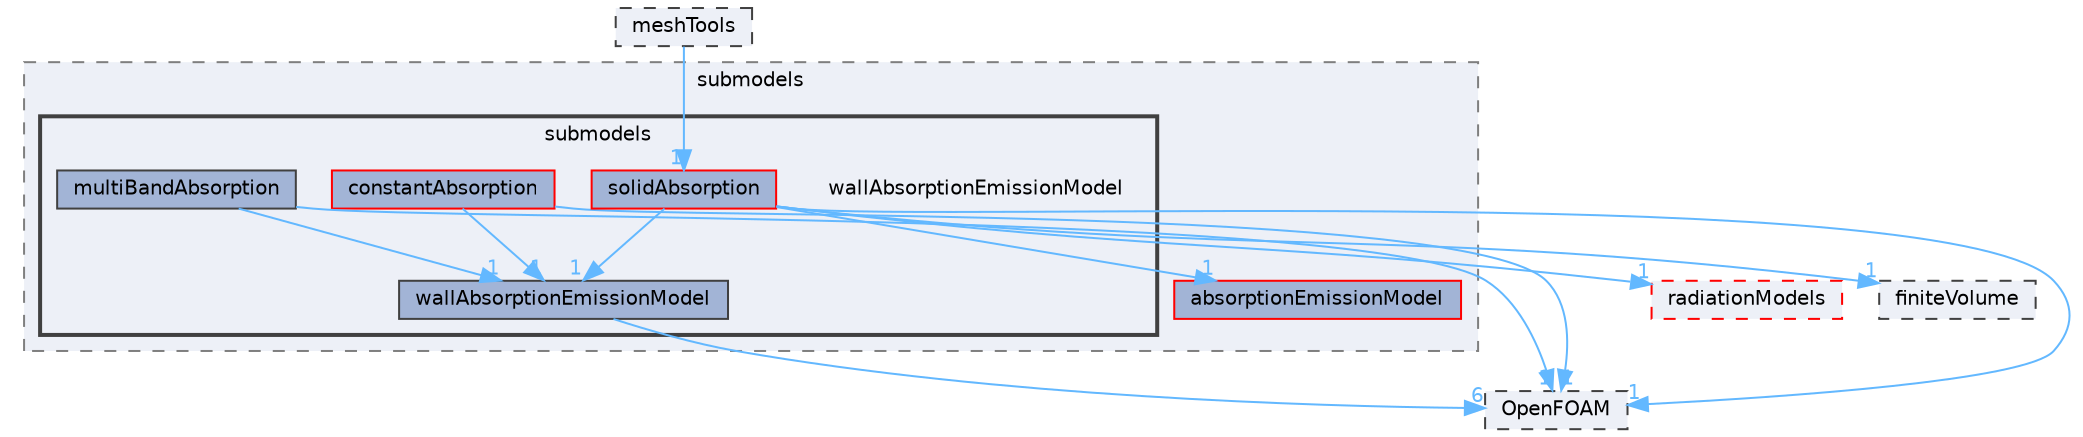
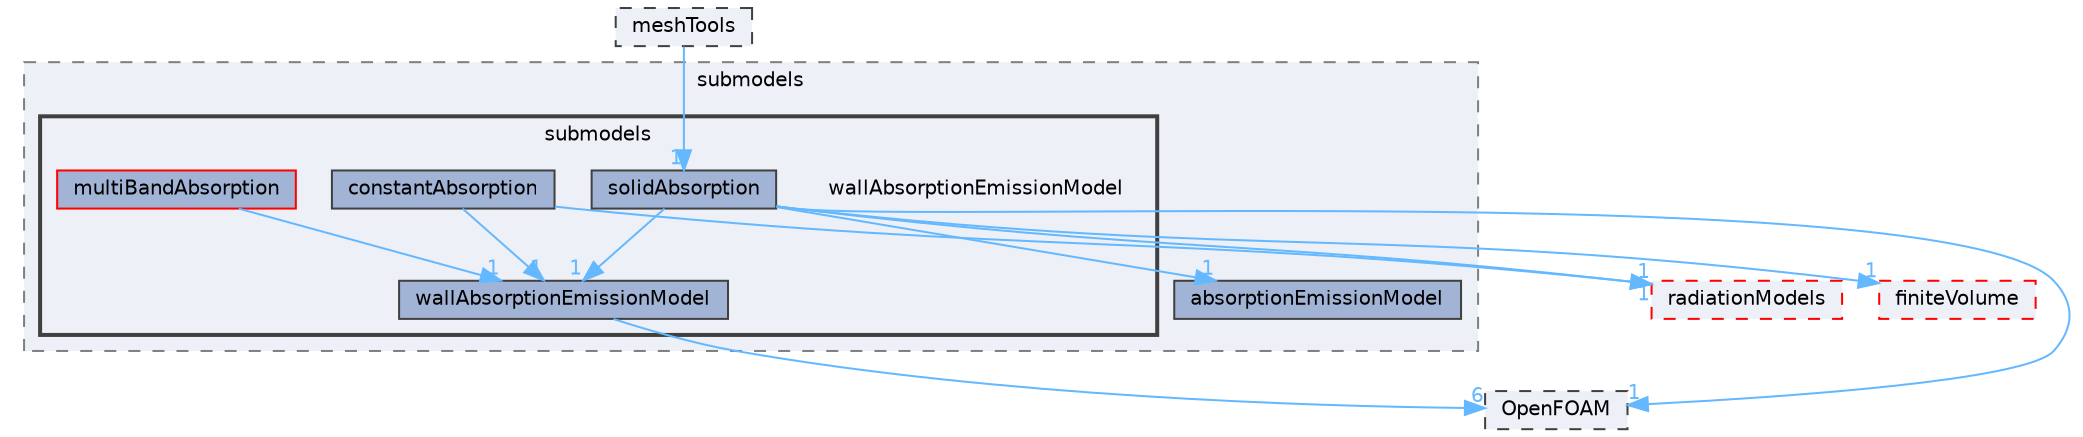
  digraph {
    compound=true
    node [fontname=Helvetica fontsize=10 shape=box color=grey25 fillcolor="#a2b4d6" style=filled]
    edge [color=steelblue1 fontcolor=steelblue1 fontname=Helvetica fontsize=10 headlabel=1 labeldistance=1.5 labelfontname=Helvetica labelfontsize=10]
    n1 [height=0.2 label=wallAbsorptionEmissionModel shape=plaintext width=0.4 color="" fillcolor="" style=""]
-   n2 [color=red height=0.2 label=constantAbsorption width=0.4]
-   n3 [height=0.2 label=multiBandAbsorption width=0.4]
-   n4 [color=red height=0.2 label=solidAbsorption width=0.4]
+   n2 [height=0.2 label=constantAbsorption width=0.4]
+   n3 [color=red height=0.2 label=multiBandAbsorption width=0.4]
+   n4 [height=0.2 label=solidAbsorption width=0.4]
    n5 [height=0.2 label=wallAbsorptionEmissionModel width=0.4]
-   n6 [color=red height=0.2 label=absorptionEmissionModel width=0.4]
+   n6 [height=0.2 label=absorptionEmissionModel width=0.4]
    n7 [fillcolor="#edf0f7" height=0.2 label=OpenFOAM style="filled,dashed" width=0.4]
    n8 [color=red fillcolor="#edf0f7" height=0.2 label=radiationModels style="filled,dashed" width=0.4]
-   n9 [fillcolor="#edf0f7" height=0.2 label=finiteVolume style="filled,dashed" width=0.4]
+   n9 [color=red fillcolor="#edf0f7" height=0.2 label=finiteVolume style="filled,dashed" width=0.4]
    n10 [fillcolor="#edf0f7" height=0.2 label=meshTools style="filled,dashed" width=0.4]
    subgraph cluster_1 {
      bgcolor="#edf0f7"
      fontname=Helvetica
      fontsize=10
      label=submodels
      pencolor=grey50
      style="filled,dashed"
      n6
      subgraph cluster_2 {
        bgcolor="#edf0f7"
        fontname=Helvetica
        fontsize=10
        label=submodels
        pencolor=grey25
        style="filled,bold"
        n1
        n2
        n3
        n4
        n5
      }
    }
    n2 -> n5
-   n2 -> n7
+   n2 -> n8
    n3 -> n5
-   n3 -> n7
    n4 -> n5
    n4 -> n6
    n4 -> n7
    n4 -> n8
    n4 -> n9
    n5 -> n7 [headlabel=6]
    n10 -> n4
  }
